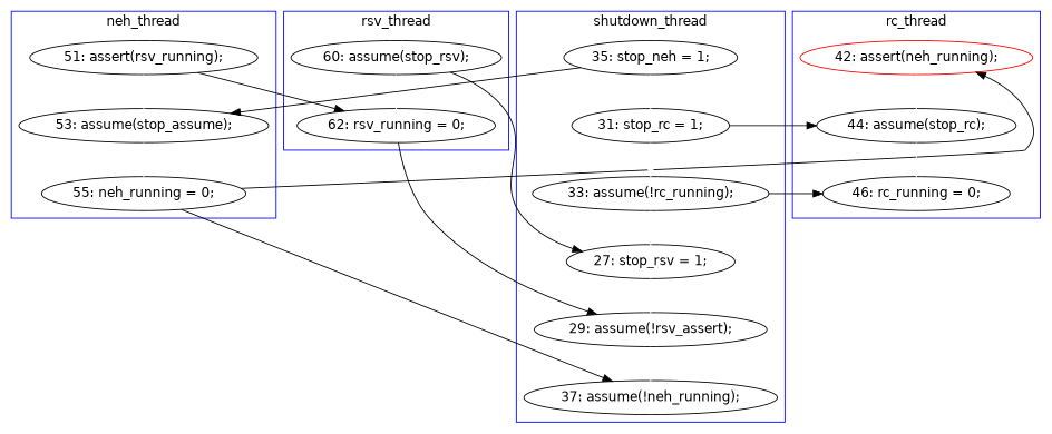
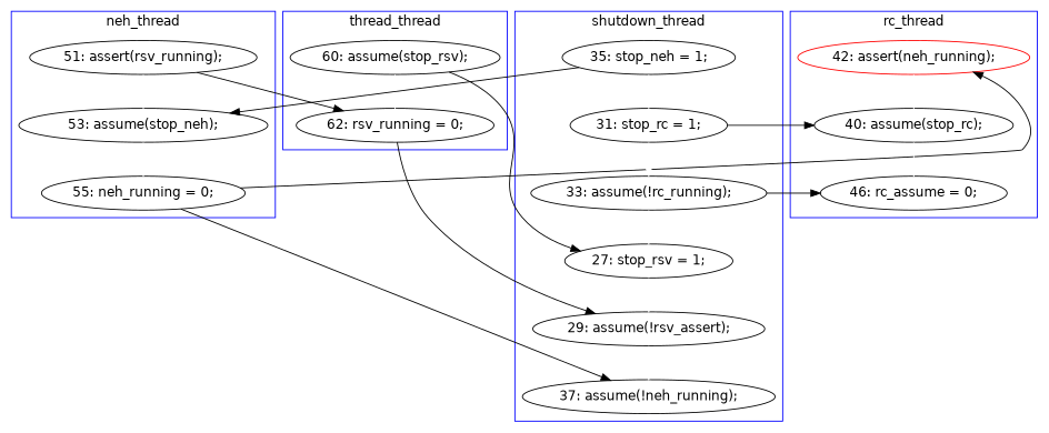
  digraph {
    fontname="DejaVu Sans"
    node [fontname="DejaVu Sans"]
    edge [color=white fontname="DejaVu Sans" style=solid]
    n1 [label="62: rsv_running = 0;"]
    n2 [label="60: assume(stop_rsv);"]
-   n3 [label="53: assume(stop_assume);"]
+   n3 [label="53: assume(stop_neh);"]
    n4 [label="55: neh_running = 0;"]
    n5 [label="51: assert(rsv_running);"]
    n6 [label="33: assume(!rc_running);"]
    n7 [label="27: stop_rsv = 1;"]
    n8 [label="29: assume(!rsv_assert);"]
    n9 [label="35: stop_neh = 1;"]
    n10 [label="37: assume(!neh_running);"]
    n11 [label="31: stop_rc = 1;"]
    n12 [color=red label="42: assert(neh_running);"]
-   n13 [label="46: rc_running = 0;"]
-   n14 [label="44: assume(stop_rc);"]
+   n13 [label="46: rc_assume = 0;"]
+   n14 [label="40: assume(stop_rc);"]
    subgraph cluster_1 {
      color=blue
-     label=rsv_thread
+     label=thread_thread
      n1
      n2
    }
    subgraph cluster_2 {
      color=blue
      label=neh_thread
      n3
      n4
      n5
    }
    subgraph cluster_3 {
      color=blue
      label=shutdown_thread
      n6
      n7
      n8
      n9
      n10
      n11
    }
    subgraph cluster_4 {
      color=blue
      label=rc_thread
      n12
      n13
      n14
    }
    n1 -> n8 [color=black constraint=false]
    n2 -> n1
    n2 -> n7 [color=black constraint=false]
    n3 -> n4
    n4 -> n10 [color=black constraint=false]
    n4 -> n12 [color=black constraint=false]
    n5 -> n1 [color=black constraint=false]
    n5 -> n3
    n6 -> n7
    n6 -> n13 [color=black constraint=false]
    n7 -> n8
    n8 -> n10
    n9 -> n3 [color=black constraint=false]
    n9 -> n11
    n11 -> n6
    n11 -> n14 [color=black constraint=false]
    n12 -> n14
    n14 -> n13
  }
